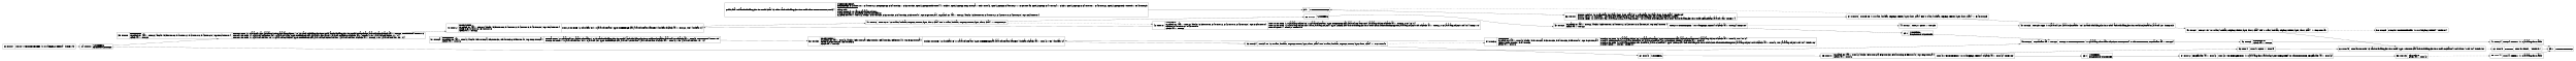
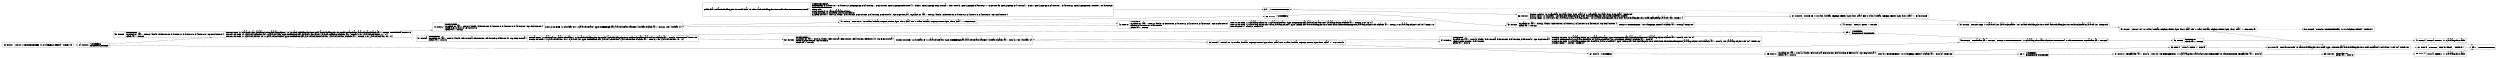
  digraph {
    rankdir=LR
    node [shape=record]
    n1 [label="{34\:\ ?|MTH_ENTER_BLOCK\l}"]
    n2 [label="{36\:\ 0x0000|0x0000: CONST  (r0 I:??[boolean, int, float, short, byte, char]) = (1 ??[boolean, int, float, short, byte, char])  (LINE:169)\l0x0001: IPUT  (r0 I:boolean), (r3 I:androidx.lifecycle.ViewModel) androidx.lifecycle.ViewModel.mCleared boolean \l0x0003: IGET  (r0 I:java.util.Map\<java.lang.String, java.lang.Object\>) = (r3 I:androidx.lifecycle.ViewModel) androidx.lifecycle.ViewModel.mBagOfTags java.util.Map  (LINE:174)\l}"]
    n3 [label="{37\:\ 0x0005|0x0005: IF  (r0 I:??[int, boolean, OBJECT, ARRAY, byte, short, char]) == (0 ??[int, boolean, OBJECT, ARRAY, byte, short, char])  \-\> B:48:0x0025 \l}"]
    n4 [label="{48\:\ 0x0025|0x0025: IGET  (r0 I:java.util.Set\<java.io.Closeable\>) = (r3 I:androidx.lifecycle.ViewModel) androidx.lifecycle.ViewModel.mCloseables java.util.Set  (LINE:183)\l}"]
    n5 [label="{38\:\ 0x0007|0x0007: MONITOR_ENTER  (r0 I:??[OBJECT, ARRAY])  (LINE:175)\l}"]
    n6 [label="{64\:\ 0x0008|SYNTHETIC\lEXC_TOP_SPLITTER\l}"]
    n7 [label="{49\:\ 0x0027|0x0027: IF  (r0 I:??[int, boolean, OBJECT, ARRAY, byte, short, char]) == (0 ??[int, boolean, OBJECT, ARRAY, byte, short, char])  \-\> B:60:0x0045 \l}"]
    n8 [label="{39\:\ 0x0008|TRY_ENTER\lTryCatch #1 \{all \-\> 0x0022, blocks: (B:39:0x0008, B:40:0x0012, B:42:0x0018, B:43:0x0020), top: B:64:0x0008 \}\lCatch: all \-\> 0x0022\l|0x0008: IGET  (r1 I:java.util.Map\<java.lang.String, java.lang.Object\>) = (r3 I:androidx.lifecycle.ViewModel) androidx.lifecycle.ViewModel.mBagOfTags java.util.Map A[Catch: all \-\> 0x0022, TRY_ENTER] (LINE:176)\l0x000a: INVOKE  (r1 I:java.util.Collection) = (r1 I:java.util.Map) type: INTERFACE call: java.util.Map.values():java.util.Collection A[Catch: all \-\> 0x0022, MD:():java.util.Collection\<V\> (c)]\l0x000e: INVOKE  (r1 I:java.util.Iterator) = (r1 I:java.util.Collection) type: INTERFACE call: java.util.Collection.iterator():java.util.Iterator A[Catch: all \-\> 0x0022, MD:():java.util.Iterator\<E\> (c)]\l}"]
    n9 [label="{45\:\ 0x0022|ExcHandler: all \-\> 0x0022\l|0x0022: MOVE_EXCEPTION  (r1 I:java.lang.Throwable A[CUSTOM_DECLARE]) =  A[DONT_INLINE, ExcHandler: all \-\> 0x0022]\l}"]
    n10 [label="{40\:\ 0x0012|LOOP_START\lTryCatch #1 \{all \-\> 0x0022, blocks: (B:39:0x0008, B:40:0x0012, B:42:0x0018, B:43:0x0020), top: B:64:0x0008 \}\lLOOP:0: B:40:0x0012\-\>B:42:0x0018\lCatch: all \-\> 0x0022\l|0x0012: INVOKE  (r2 I:boolean) = (r1 I:java.util.Iterator) type: INTERFACE call: java.util.Iterator.hasNext():boolean A[Catch: all \-\> 0x0022, MD:():boolean (c)]\l}"]
-   n11 [label="{46\:\ 0x0023|MTH_LEAVE\lCatch: all \-\> 0x0022\l}"]
+   n11 [label="{46\:\ 0x0023|TRY_LEAVE\lCatch: all \-\> 0x0022\l}"]
    n12 [label="{41\:\ 0x0016|0x0016: IF  (r2 I:??[int, boolean, OBJECT, ARRAY, byte, short, char]) == (0 ??[int, boolean, OBJECT, ARRAY, byte, short, char])  \-\> B:66:0x0020 \l}"]
    n13 [label="{42\:\ 0x0018|LOOP_END\lTryCatch #1 \{all \-\> 0x0022, blocks: (B:39:0x0008, B:40:0x0012, B:42:0x0018, B:43:0x0020), top: B:64:0x0008 \}\lLOOP:0: B:40:0x0012\-\>B:42:0x0018\lCatch: all \-\> 0x0022\l|0x0018: INVOKE  (r2 I:java.lang.Object) = (r1 I:java.util.Iterator) type: INTERFACE call: java.util.Iterator.next():java.lang.Object A[Catch: all \-\> 0x0022, MD:():E (c)]\l0x001c: INVOKE  (r2 I:java.lang.Object A[D('value' java.lang.Object)]) type: STATIC call: androidx.lifecycle.ViewModel.closeWithRuntimeException(java.lang.Object):void A[Catch: all \-\> 0x0022, MD:(java.lang.Object):void (m)] (LINE:178)\l0x001f: GOTO  \-\> 0x0012  (LINE:179)\l}"]
    n14 [label="{66\:\ 0x0020|SYNTHETIC\l}"]
    n15 [label="{43\:\ 0x0020|TryCatch #1 \{all \-\> 0x0022, blocks: (B:39:0x0008, B:40:0x0012, B:42:0x0018, B:43:0x0020), top: B:64:0x0008 \}\lCatch: all \-\> 0x0022\l|0x0020: MONITOR_EXIT  (r0 I:??[OBJECT, ARRAY]) A[Catch: all \-\> 0x0022] (LINE:180)\l}"]
    n16 [label="{44\:\ 0x0021|0x0021: GOTO  \-\> 0x0025 \l}"]
    n17 [label="{65\:\ ?|SYNTHETIC\lEXC_BOTTOM_SPLITTER\l}"]
    n18 [label="{47\:\ 0x0024|0x0024: THROW  (r1 I:java.lang.Throwable) \l}"]
    n19 [label="{35\:\ ?|MTH_EXIT_BLOCK\l}"]
    n20 [label="{50\:\ 0x0029|0x0029: MONITOR_ENTER  (r0 I:??[OBJECT, ARRAY])  (LINE:184)\l}"]
    n21 [label="{60\:\ 0x0045|0x0045: INVOKE  (r3 I:androidx.lifecycle.ViewModel) type: VIRTUAL call: androidx.lifecycle.ViewModel.onCleared():void A[MD:():void (m)] (LINE:190)\l}"]
    n22 [label="{61\:\ 0x0048|RETURN\l|0x0048: HINTS    (LINE:191)\l}"]
    n23 [label="{51\:\ 0x002a|TRY_ENTER\lTryCatch #0 \{all \-\> 0x0042, blocks: (B:51:0x002a, B:52:0x0030, B:54:0x0036, B:55:0x0040), top: B:62:0x002a \}\lCatch: all \-\> 0x0042\l|0x002a: IGET  (r1 I:java.util.Set\<java.io.Closeable\>) = (r3 I:androidx.lifecycle.ViewModel) androidx.lifecycle.ViewModel.mCloseables java.util.Set A[Catch: all \-\> 0x0042, TRY_ENTER] (LINE:185)\l0x002c: INVOKE  (r1 I:java.util.Iterator) = (r1 I:java.util.Set) type: INTERFACE call: java.util.Set.iterator():java.util.Iterator A[Catch: all \-\> 0x0042, MD:():java.util.Iterator\<E\> (c)]\l}"]
    n24 [label="{52\:\ 0x0030|LOOP_START\lTryCatch #0 \{all \-\> 0x0042, blocks: (B:51:0x002a, B:52:0x0030, B:54:0x0036, B:55:0x0040), top: B:62:0x002a \}\lLOOP:1: B:52:0x0030\-\>B:54:0x0036\lCatch: all \-\> 0x0042\l|0x0030: INVOKE  (r2 I:boolean) = (r1 I:java.util.Iterator) type: INTERFACE call: java.util.Iterator.hasNext():boolean A[Catch: all \-\> 0x0042, MD:():boolean (c)]\l}"]
    n25 [label="{57\:\ 0x0042|ExcHandler: all \-\> 0x0042\l|0x0042: MOVE_EXCEPTION  (r1 I:java.lang.Throwable A[CUSTOM_DECLARE]) =  A[DONT_INLINE, ExcHandler: all \-\> 0x0042]\l}"]
-   n26 [label="{58\:\ 0x0043|TRY_LEAVE\lCatch: all \-\> 0x0042\l}"]
+   n26 [label="{58\:\ 0x0043|BACK_LEAVE\lCatch: all \-\> 0x0042\l}"]
    n27 [label="{53\:\ 0x0034|0x0034: IF  (r2 I:??[int, boolean, OBJECT, ARRAY, byte, short, char]) == (0 ??[int, boolean, OBJECT, ARRAY, byte, short, char])  \-\> B:67:0x0040 \l}"]
    n28 [label="{54\:\ 0x0036|START_END\lTryCatch #0 \{all \-\> 0x0042, blocks: (B:51:0x002a, B:52:0x0030, B:54:0x0036, B:55:0x0040), top: B:62:0x002a \}\lLOOP:1: B:52:0x0030\-\>B:54:0x0036\lCatch: all \-\> 0x0042\l|0x0036: INVOKE  (r2 I:java.lang.Object) = (r1 I:java.util.Iterator) type: INTERFACE call: java.util.Iterator.next():java.lang.Object A[Catch: all \-\> 0x0042, MD:():E (c)]\l0x003a: CHECK_CAST (r2 I:java.io.Closeable) = (java.io.Closeable) (r2 I:??[OBJECT, ARRAY]) A[Catch: all \-\> 0x0042]\l0x003c: INVOKE  (r2 I:java.lang.Object A[D('closeable' java.io.Closeable)]) type: STATIC call: androidx.lifecycle.ViewModel.closeWithRuntimeException(java.lang.Object):void A[Catch: all \-\> 0x0042, MD:(java.lang.Object):void (m)] (LINE:186)\l0x003f: GOTO  \-\> 0x0030  (LINE:187)\l}"]
    n29 [label="{67\:\ 0x0040|SYNTHETIC\l}"]
    n30 [label="{55\:\ 0x0040|TryCatch #0 \{all \-\> 0x0042, blocks: (B:51:0x002a, B:52:0x0030, B:54:0x0036, B:55:0x0040), top: B:62:0x002a \}\lCatch: all \-\> 0x0042\l|0x0040: MONITOR_EXIT  (r0 I:??[OBJECT, ARRAY]) A[Catch: all \-\> 0x0042] (LINE:188)\l}"]
    n31 [label="{56\:\ 0x0041|0x0041: GOTO  \-\> 0x0045 \l}"]
    n32 [label="{63\:\ ?|SYNTHETIC\lEXC_BOTTOM_SPLITTER\l}"]
    n33 [label="{59\:\ 0x0044|0x0044: THROW  (r1 I:java.lang.Throwable) \l}"]
    n34 [label="{public final void androidx.lifecycle.ViewModel.clear((r3 'this' I:androidx.lifecycle.ViewModel A[IMMUTABLE_TYPE, THIS]))  | USE_LINES_HINTS\lBACK_EDGE: B:42:0x0018 \-\> B:40:0x0012, BACK_EDGE: B:54:0x0036 \-\> B:52:0x0030, CROSS_EDGE: B:59:0x0044 \-\> B:35:?, CROSS_EDGE: B:62:0x002a \-\> B:57:0x0042, CROSS_EDGE: B:49:0x0027 \-\> B:60:0x0045, CROSS_EDGE: B:47:0x0024 \-\> B:35:?, CROSS_EDGE: B:64:0x0008 \-\> B:45:0x0022, CROSS_EDGE: B:37:0x0005 \-\> B:48:0x0025\lINLINE_NOT_NEEDED\lDebug Info:\l  0x001c\-0x001f: r2 'value' Ljava\/lang\/Object;\l  0x003c\-0x003f: r2 'closeable' Ljava\/io\/Closeable;\lTryCatch #0 \{all \-\> 0x0042, blocks: (B:51:0x002a, B:52:0x0030, B:54:0x0036, B:55:0x0040), top: B:62:0x002a \}, TryCatch #1 \{all \-\> 0x0022, blocks: (B:39:0x0008, B:40:0x0012, B:42:0x0018, B:43:0x0020), top: B:64:0x0008 \}\l}"]
    n1 -> n2
    n2 -> n3
    n3 -> n1 [style=dashed]
    n3 -> n4
    n4 -> n7
    n5 -> n6
    n6 -> n8
    n6 -> n9
    n7 -> n20 [style=dashed]
    n7 -> n21
    n8 -> n10
    n9 -> n11
    n10 -> n12
    n11 -> n18
    n12 -> n13 [style=dashed]
    n12 -> n14
    n13 -> n10
    n14 -> n15
    n15 -> n16
-   n15 -> n17
+   n23 -> n17
    n16 -> n4
    n17 -> n9
    n18 -> n19
    n21 -> n22 [style=dashed]
    n22 -> n19
    n23 -> n24
    n24 -> n27
    n25 -> n26
    n26 -> n33 [style=dashed]
    n27 -> n28 [style=dashed]
    n27 -> n29
    n28 -> n24
    n29 -> n30
    n30 -> n31
    n30 -> n32
    n31 -> n21
    n32 -> n25
    n33 -> n19
    n34 -> n1
  }
